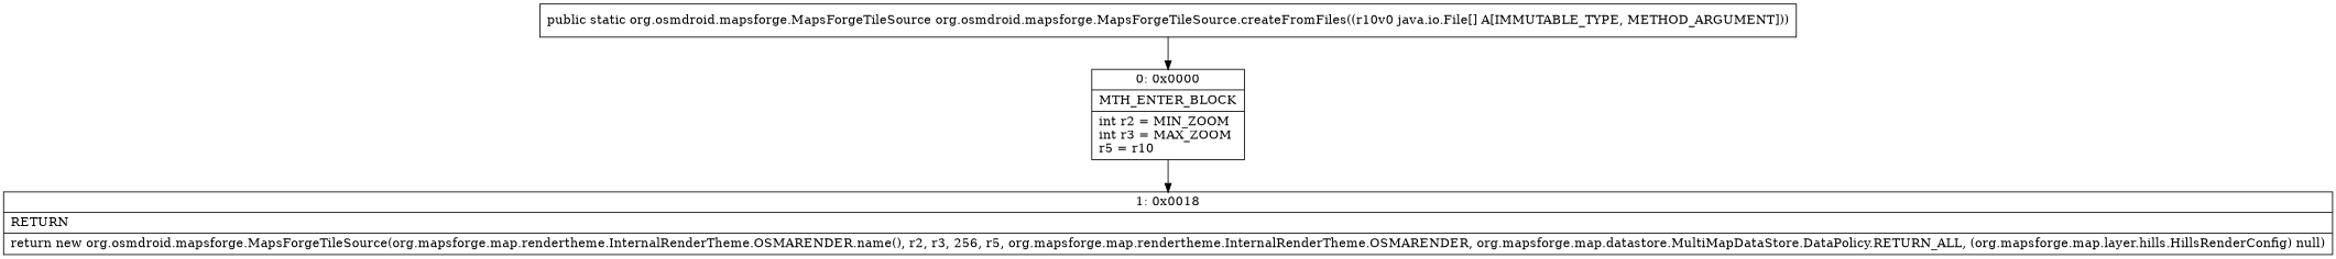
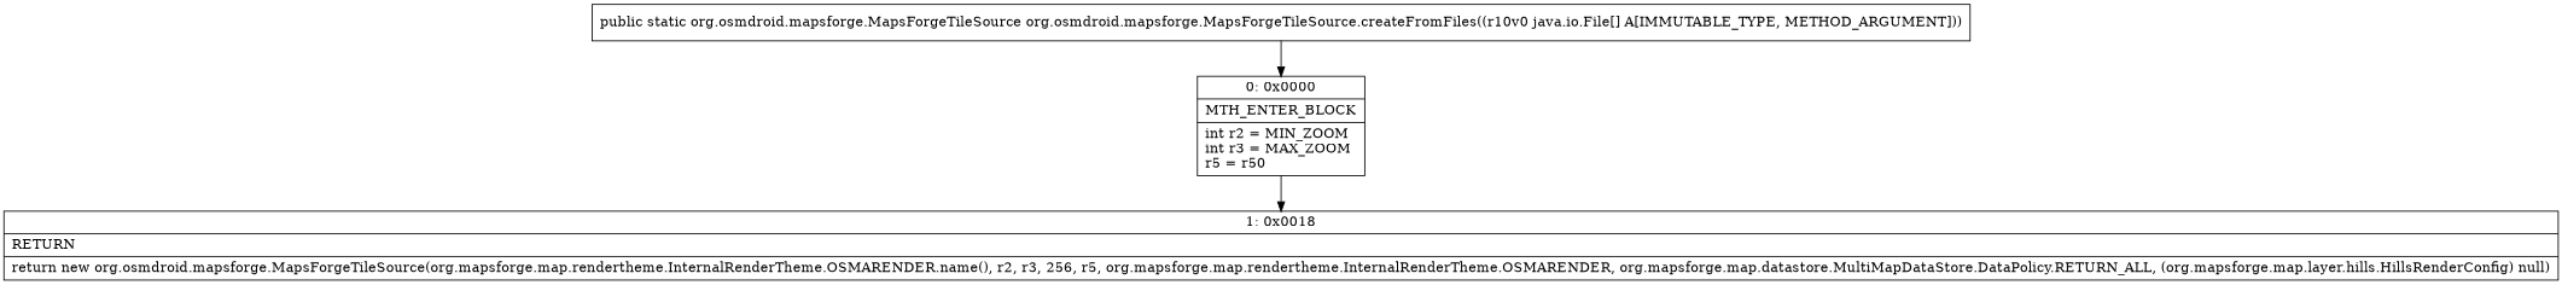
  digraph {
    node [shape=record]
-   n1 [label="{0\:\ 0x0000|MTH_ENTER_BLOCK\l|int r2 = MIN_ZOOM\lint r3 = MAX_ZOOM\lr5 = r10\l}"]
+   n1 [label="{0\:\ 0x0000|MTH_ENTER_BLOCK\l|int r2 = MIN_ZOOM\lint r3 = MAX_ZOOM\lr5 = r50\l}"]
    n2 [label="{1\:\ 0x0018|RETURN\l|return new org.osmdroid.mapsforge.MapsForgeTileSource(org.mapsforge.map.rendertheme.InternalRenderTheme.OSMARENDER.name(), r2, r3, 256, r5, org.mapsforge.map.rendertheme.InternalRenderTheme.OSMARENDER, org.mapsforge.map.datastore.MultiMapDataStore.DataPolicy.RETURN_ALL, (org.mapsforge.map.layer.hills.HillsRenderConfig) null)\l}"]
    n3 [label="{public static org.osmdroid.mapsforge.MapsForgeTileSource org.osmdroid.mapsforge.MapsForgeTileSource.createFromFiles((r10v0 java.io.File[] A[IMMUTABLE_TYPE, METHOD_ARGUMENT])) }"]
    n1 -> n2
    n3 -> n1
  }
